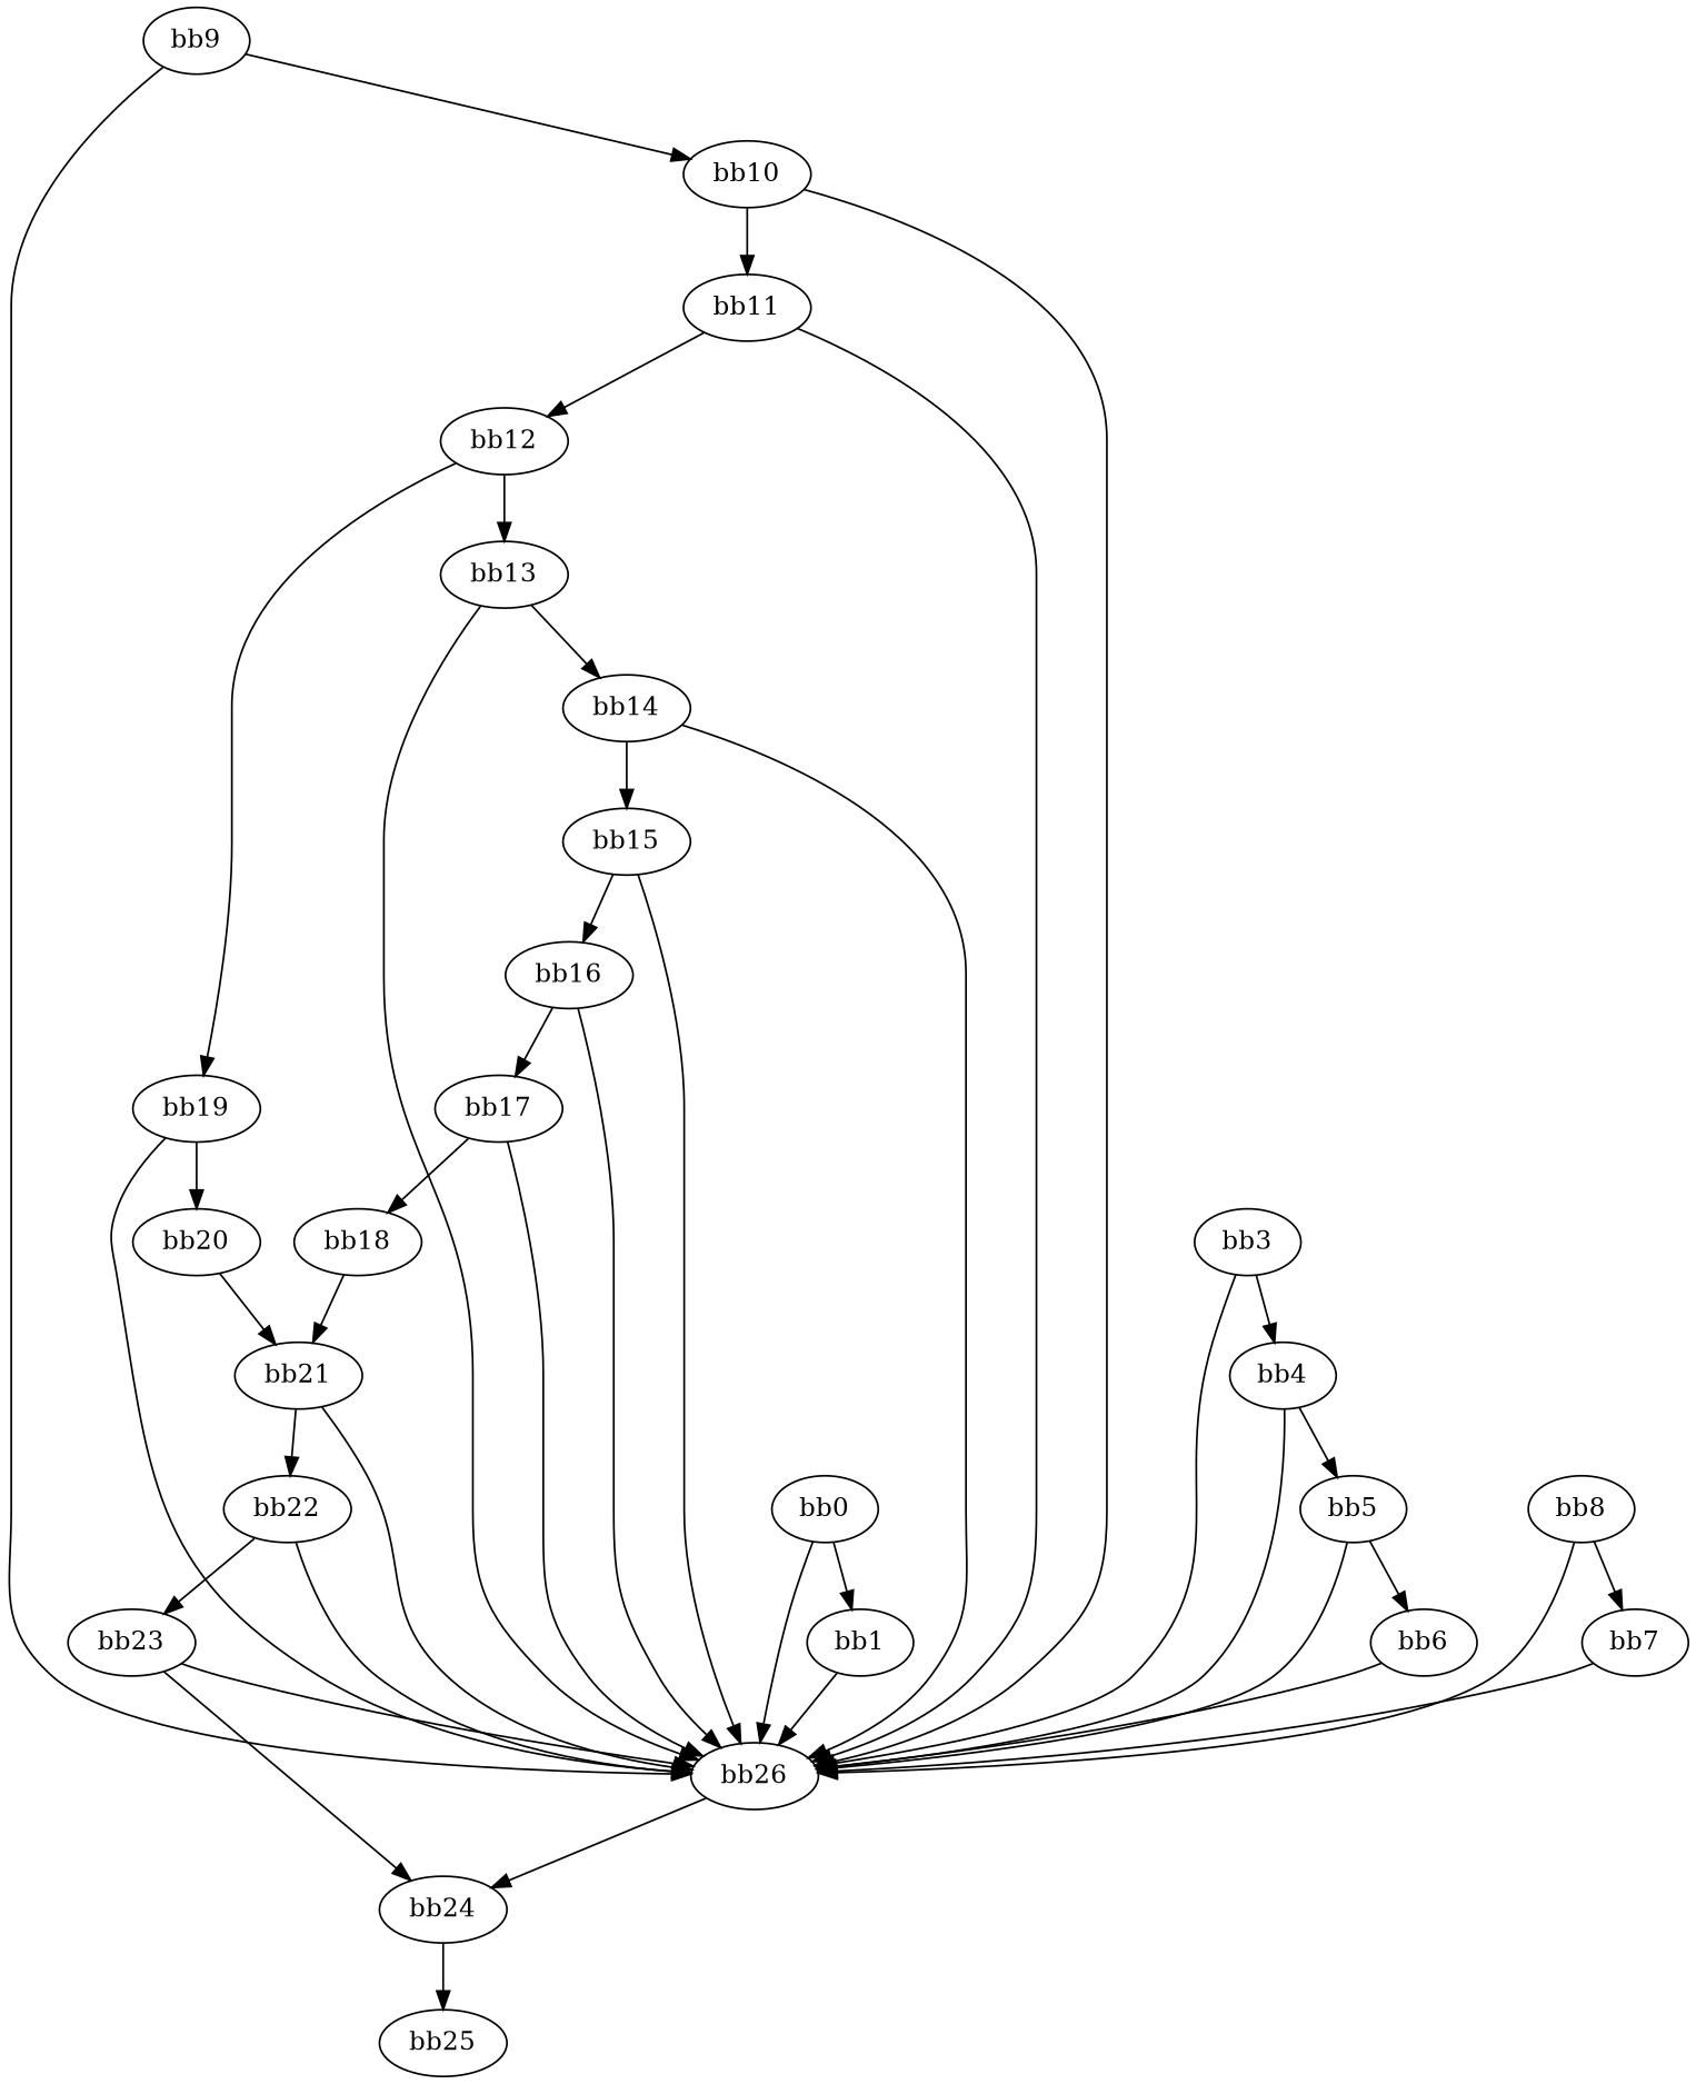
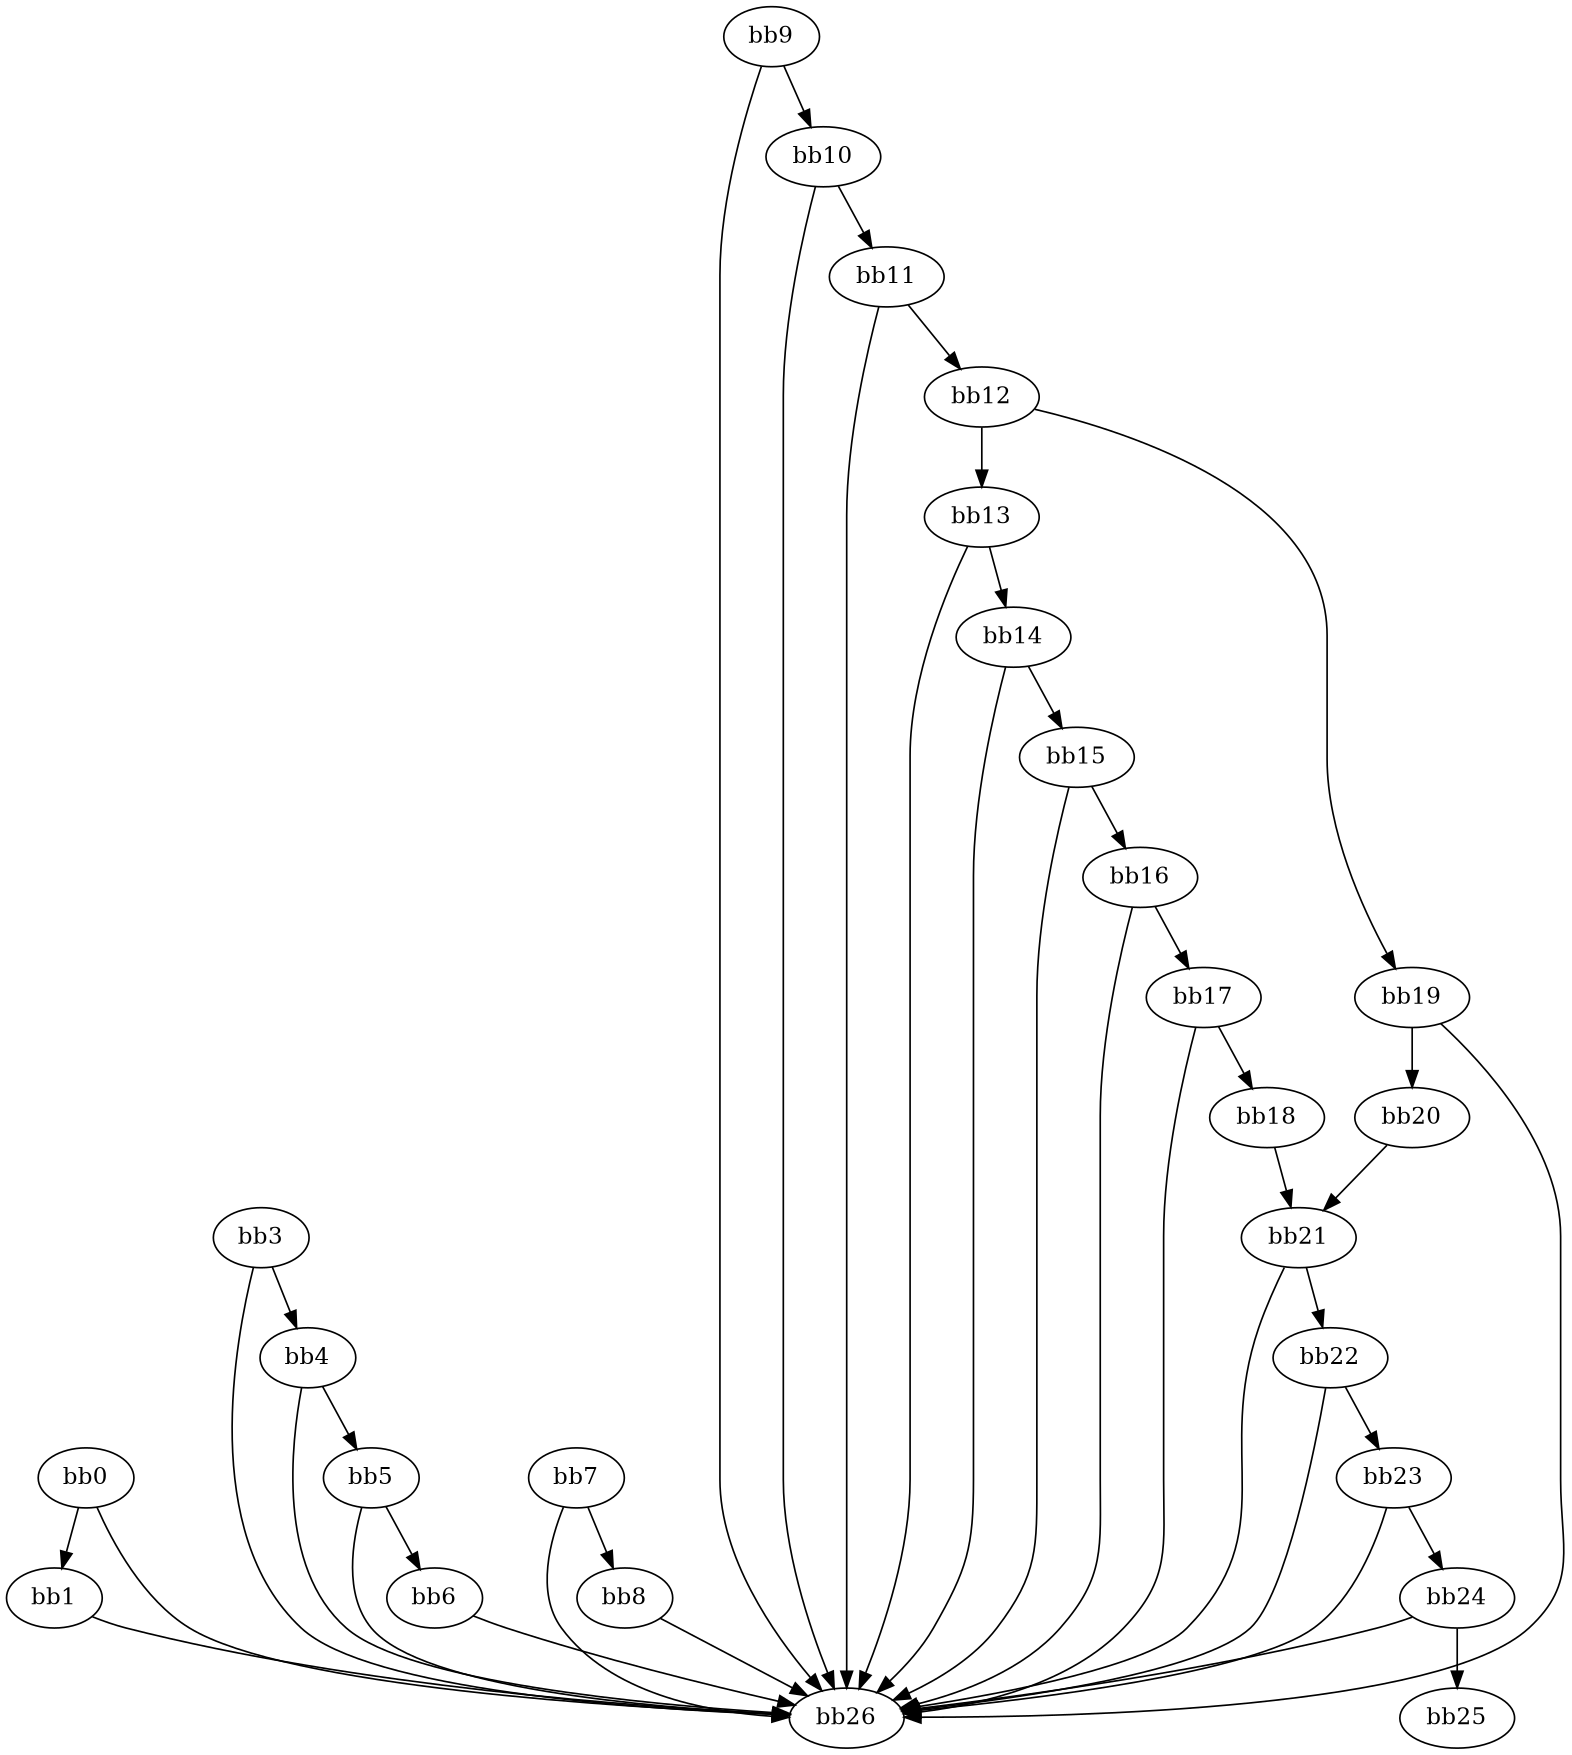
  digraph {
    n1 [label="bb0\l"]
    n2 [label="bb1\l"]
    n3 [label="bb26\l"]
    n4 [label="bb3\l"]
    n5 [label="bb4\l"]
    n6 [label="bb5\l"]
    n7 [label="bb6\l"]
    n8 [label="bb7\l"]
    n9 [label="bb8\l"]
    n10 [label="bb9\l"]
    n11 [label="bb10\l"]
    n12 [label="bb11\l"]
    n13 [label="bb12\l"]
    n14 [label="bb13\l"]
    n15 [label="bb19\l"]
    n16 [label="bb14\l"]
    n17 [label="bb20\l"]
    n18 [label="bb15\l"]
    n19 [label="bb16\l"]
    n20 [label="bb17\l"]
    n21 [label="bb18\l"]
    n22 [label="bb21\l"]
    n23 [label="bb22\l"]
    n24 [label="bb23\l"]
    n25 [label="bb24\l"]
    n26 [label="bb25\l"]
    n1 -> n2
    n1 -> n3
    n2 -> n3
    n4 -> n3
    n4 -> n5
    n5 -> n3
    n5 -> n6
    n6 -> n3
    n6 -> n7
    n7 -> n3
    n8 -> n3
-   n9 -> n8
+   n8 -> n9
    n9 -> n3
    n10 -> n3
    n10 -> n11
    n11 -> n3
    n11 -> n12
    n12 -> n3
    n12 -> n13
    n13 -> n14
    n13 -> n15
    n14 -> n3
    n14 -> n16
    n15 -> n3
    n15 -> n17
    n16 -> n3
    n16 -> n18
    n17 -> n22
    n18 -> n3
    n18 -> n19
    n19 -> n3
    n19 -> n20
    n20 -> n3
    n20 -> n21
    n21 -> n22
    n22 -> n3
    n22 -> n23
    n23 -> n3
    n23 -> n24
    n24 -> n3
    n24 -> n25
-   n3 -> n25
+   n25 -> n3
    n25 -> n26
  }
